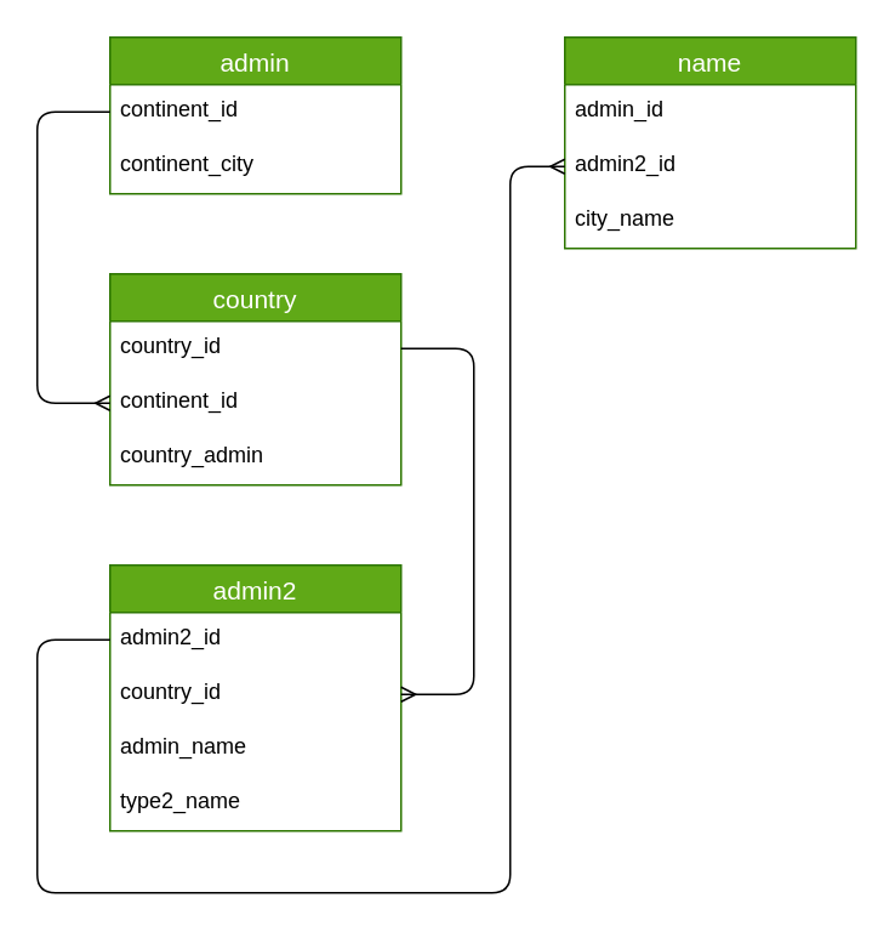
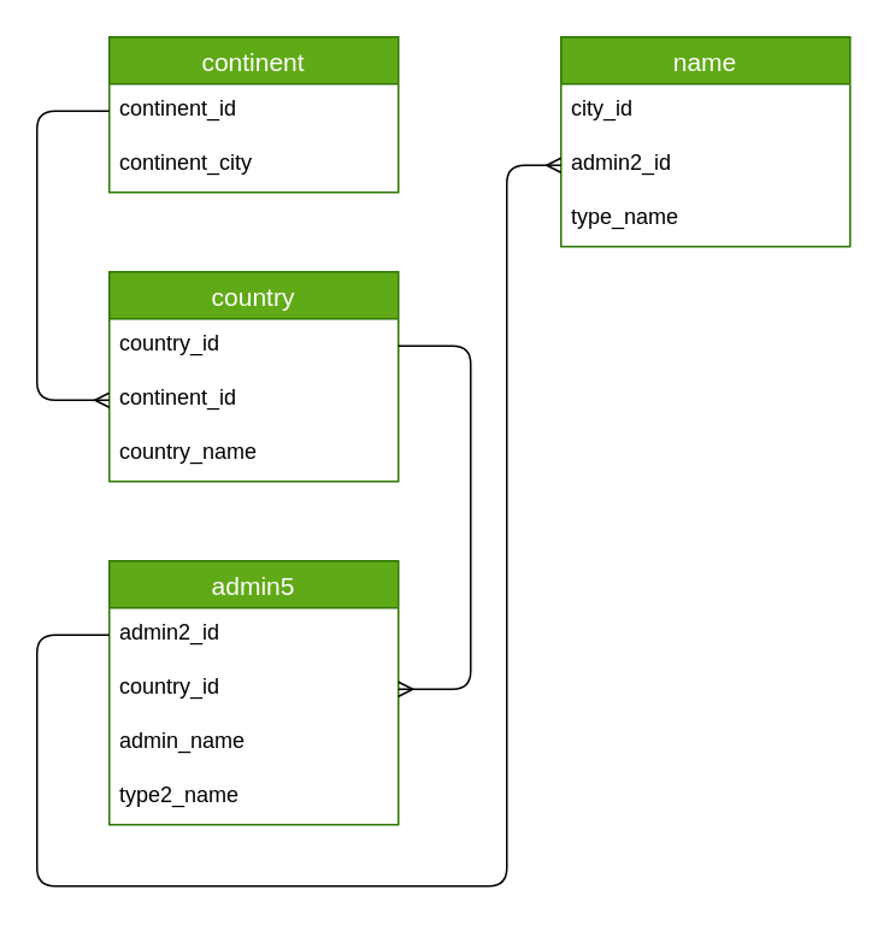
  <mxCell id="0" />
  <mxCell id="1" parent="0" />
- <mxCell id="2" value="admin" style="swimlane;fontStyle=0;childLayout=stackLayout;horizontal=1;startSize=26;horizontalStack=0;resizeParent=1;resizeParentMax=0;resizeLast=0;collapsible=1;marginBottom=0;align=center;fontSize=14;fillColor=#60a917;fontColor=#ffffff;strokeColor=#2D7600;" parent="1" vertex="1"><mxGeometry x="60" y="20" width="160" height="86" as="geometry" /></mxCell>
+ <mxCell id="2" value="continent" style="swimlane;fontStyle=0;childLayout=stackLayout;horizontal=1;startSize=26;horizontalStack=0;resizeParent=1;resizeParentMax=0;resizeLast=0;collapsible=1;marginBottom=0;align=center;fontSize=14;fillColor=#60a917;fontColor=#ffffff;strokeColor=#2D7600;" parent="1" vertex="1"><mxGeometry x="60" y="20" width="160" height="86" as="geometry" /></mxCell>
  <mxCell id="3" value="continent_id" style="text;strokeColor=none;fillColor=none;spacingLeft=4;spacingRight=4;overflow=hidden;rotatable=0;points=[[0,0.5],[1,0.5]];portConstraint=eastwest;fontSize=12;" parent="2" vertex="1"><mxGeometry y="26" width="160" height="30" as="geometry" /></mxCell>
  <mxCell id="4" value="continent_city" style="text;strokeColor=none;fillColor=none;spacingLeft=4;spacingRight=4;overflow=hidden;rotatable=0;points=[[0,0.5],[1,0.5]];portConstraint=eastwest;fontSize=12;" parent="2" vertex="1"><mxGeometry y="56" width="160" height="30" as="geometry" /></mxCell>
  <mxCell id="5" value="country" style="swimlane;fontStyle=0;childLayout=stackLayout;horizontal=1;startSize=26;horizontalStack=0;resizeParent=1;resizeParentMax=0;resizeLast=0;collapsible=1;marginBottom=0;align=center;fontSize=14;fillColor=#60a917;fontColor=#ffffff;strokeColor=#2D7600;" parent="1" vertex="1"><mxGeometry x="60" y="150" width="160" height="116" as="geometry" /></mxCell>
  <mxCell id="6" value="country_id" style="text;strokeColor=none;fillColor=none;spacingLeft=4;spacingRight=4;overflow=hidden;rotatable=0;points=[[0,0.5],[1,0.5]];portConstraint=eastwest;fontSize=12;" parent="5" vertex="1"><mxGeometry y="26" width="160" height="30" as="geometry" /></mxCell>
  <mxCell id="7" value="continent_id" style="text;strokeColor=none;fillColor=none;spacingLeft=4;spacingRight=4;overflow=hidden;rotatable=0;points=[[0,0.5],[1,0.5]];portConstraint=eastwest;fontSize=12;" parent="5" vertex="1"><mxGeometry y="56" width="160" height="30" as="geometry" /></mxCell>
- <mxCell id="8" value="country_admin" style="text;strokeColor=none;fillColor=none;spacingLeft=4;spacingRight=4;overflow=hidden;rotatable=0;points=[[0,0.5],[1,0.5]];portConstraint=eastwest;fontSize=12;" parent="5" vertex="1"><mxGeometry y="86" width="160" height="30" as="geometry" /></mxCell>
- <mxCell id="9" value="admin2" style="swimlane;fontStyle=0;childLayout=stackLayout;horizontal=1;startSize=26;horizontalStack=0;resizeParent=1;resizeParentMax=0;resizeLast=0;collapsible=1;marginBottom=0;align=center;fontSize=14;fillColor=#60a917;fontColor=#ffffff;strokeColor=#2D7600;" parent="1" vertex="1"><mxGeometry x="60" y="310" width="160" height="146" as="geometry" /></mxCell>
+ <mxCell id="8" value="country_name" style="text;strokeColor=none;fillColor=none;spacingLeft=4;spacingRight=4;overflow=hidden;rotatable=0;points=[[0,0.5],[1,0.5]];portConstraint=eastwest;fontSize=12;" parent="5" vertex="1"><mxGeometry y="86" width="160" height="30" as="geometry" /></mxCell>
+ <mxCell id="9" value="admin5" style="swimlane;fontStyle=0;childLayout=stackLayout;horizontal=1;startSize=26;horizontalStack=0;resizeParent=1;resizeParentMax=0;resizeLast=0;collapsible=1;marginBottom=0;align=center;fontSize=14;fillColor=#60a917;fontColor=#ffffff;strokeColor=#2D7600;" parent="1" vertex="1"><mxGeometry x="60" y="310" width="160" height="146" as="geometry" /></mxCell>
  <mxCell id="10" value="admin2_id" style="text;strokeColor=none;fillColor=none;spacingLeft=4;spacingRight=4;overflow=hidden;rotatable=0;points=[[0,0.5],[1,0.5]];portConstraint=eastwest;fontSize=12;" parent="9" vertex="1"><mxGeometry y="26" width="160" height="30" as="geometry" /></mxCell>
  <mxCell id="11" value="country_id" style="text;strokeColor=none;fillColor=none;spacingLeft=4;spacingRight=4;overflow=hidden;rotatable=0;points=[[0,0.5],[1,0.5]];portConstraint=eastwest;fontSize=12;" parent="9" vertex="1"><mxGeometry y="56" width="160" height="30" as="geometry" /></mxCell>
  <mxCell id="12" value="admin_name" style="text;strokeColor=none;fillColor=none;spacingLeft=4;spacingRight=4;overflow=hidden;rotatable=0;points=[[0,0.5],[1,0.5]];portConstraint=eastwest;fontSize=12;" parent="9" vertex="1"><mxGeometry y="86" width="160" height="30" as="geometry" /></mxCell>
  <mxCell id="13" value="type2_name" style="text;strokeColor=none;fillColor=none;spacingLeft=4;spacingRight=4;overflow=hidden;rotatable=0;points=[[0,0.5],[1,0.5]];portConstraint=eastwest;fontSize=12;" parent="9" vertex="1"><mxGeometry y="116" width="160" height="30" as="geometry" /></mxCell>
  <mxCell id="14" style="edgeStyle=none;html=1;exitX=0;exitY=0.5;exitDx=0;exitDy=0;entryX=0;entryY=0.5;entryDx=0;entryDy=0;endArrow=ERmany;endFill=0;" parent="1" source="3" target="7" edge="1"><mxGeometry relative="1" as="geometry"><mxPoint x="60" y="237" as="targetPoint" /><Array as="points"><mxPoint x="20" y="61" /><mxPoint x="20" y="221" /></Array></mxGeometry></mxCell>
  <mxCell id="15" style="edgeStyle=none;html=1;exitX=1;exitY=0.5;exitDx=0;exitDy=0;entryX=1;entryY=0.5;entryDx=0;entryDy=0;endArrow=ERmany;endFill=0;" parent="1" source="6" target="11" edge="1"><mxGeometry relative="1" as="geometry"><Array as="points"><mxPoint x="260" y="191" /><mxPoint x="260" y="381" /></Array></mxGeometry></mxCell>
  <mxCell id="16" value="name" style="swimlane;fontStyle=0;childLayout=stackLayout;horizontal=1;startSize=26;horizontalStack=0;resizeParent=1;resizeParentMax=0;resizeLast=0;collapsible=1;marginBottom=0;align=center;fontSize=14;fillColor=#60a917;fontColor=#ffffff;strokeColor=#2D7600;" parent="1" vertex="1"><mxGeometry x="310" y="20" width="160" height="116" as="geometry" /></mxCell>
- <mxCell id="17" value="admin_id" style="text;strokeColor=none;fillColor=none;spacingLeft=4;spacingRight=4;overflow=hidden;rotatable=0;points=[[0,0.5],[1,0.5]];portConstraint=eastwest;fontSize=12;" parent="16" vertex="1"><mxGeometry y="26" width="160" height="30" as="geometry" /></mxCell>
+ <mxCell id="17" value="city_id" style="text;strokeColor=none;fillColor=none;spacingLeft=4;spacingRight=4;overflow=hidden;rotatable=0;points=[[0,0.5],[1,0.5]];portConstraint=eastwest;fontSize=12;" parent="16" vertex="1"><mxGeometry y="26" width="160" height="30" as="geometry" /></mxCell>
  <mxCell id="18" value="admin2_id" style="text;strokeColor=none;fillColor=none;spacingLeft=4;spacingRight=4;overflow=hidden;rotatable=0;points=[[0,0.5],[1,0.5]];portConstraint=eastwest;fontSize=12;" parent="16" vertex="1"><mxGeometry y="56" width="160" height="30" as="geometry" /></mxCell>
- <mxCell id="19" value="city_name" style="text;strokeColor=none;fillColor=none;spacingLeft=4;spacingRight=4;overflow=hidden;rotatable=0;points=[[0,0.5],[1,0.5]];portConstraint=eastwest;fontSize=12;" parent="16" vertex="1"><mxGeometry y="86" width="160" height="30" as="geometry" /></mxCell>
+ <mxCell id="19" value="type_name" style="text;strokeColor=none;fillColor=none;spacingLeft=4;spacingRight=4;overflow=hidden;rotatable=0;points=[[0,0.5],[1,0.5]];portConstraint=eastwest;fontSize=12;" parent="16" vertex="1"><mxGeometry y="86" width="160" height="30" as="geometry" /></mxCell>
  <mxCell id="20" style="edgeStyle=none;html=1;exitX=0;exitY=0.5;exitDx=0;exitDy=0;entryX=0;entryY=0.5;entryDx=0;entryDy=0;endArrow=ERmany;endFill=0;" parent="1" source="10" target="18" edge="1"><mxGeometry relative="1" as="geometry"><Array as="points"><mxPoint x="20" y="351" /><mxPoint x="20" y="490" /><mxPoint x="280" y="490" /><mxPoint x="280" y="91" /></Array></mxGeometry></mxCell>
